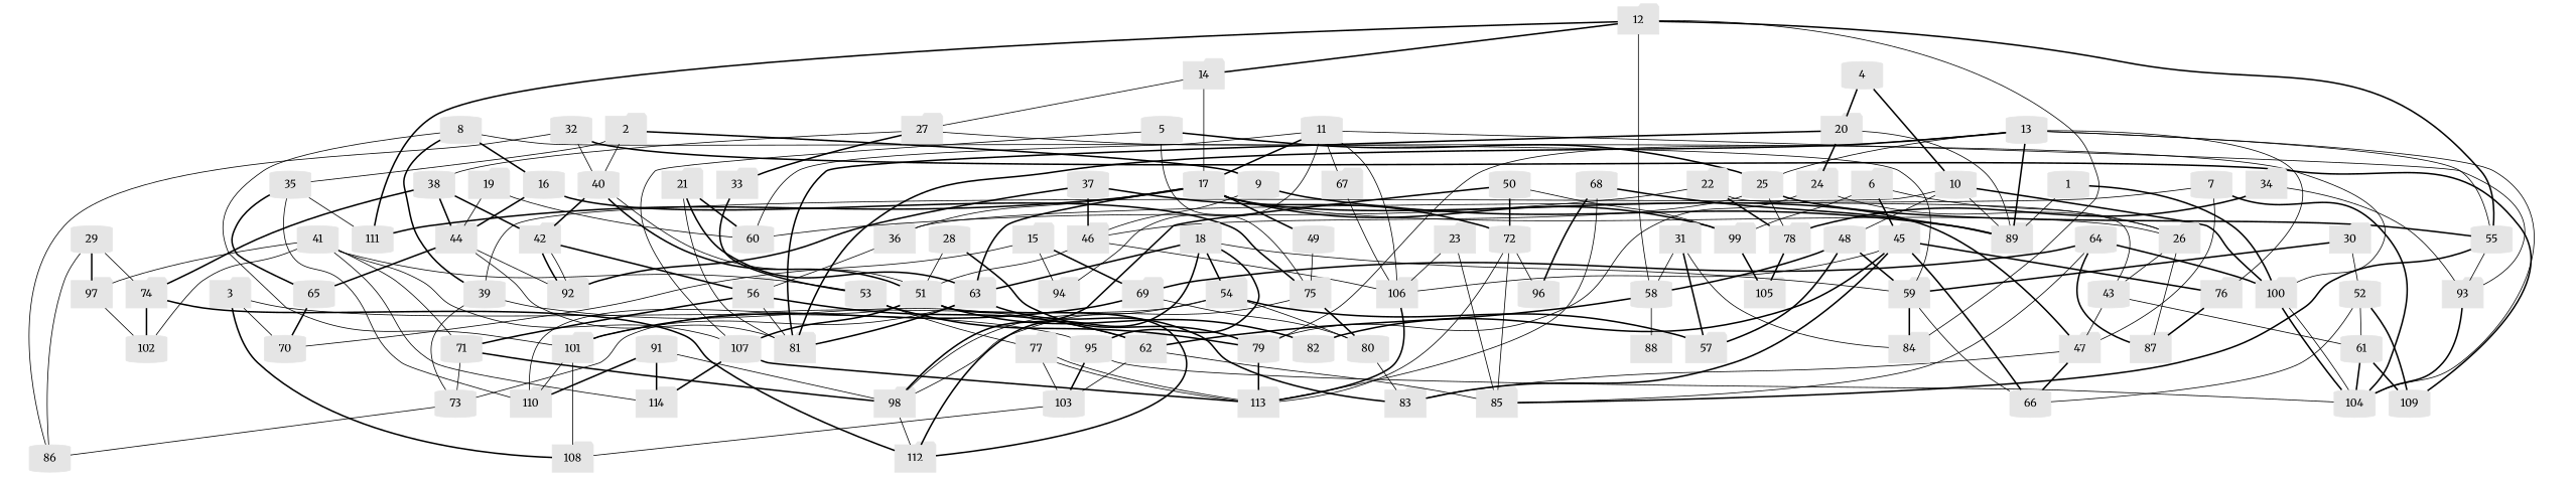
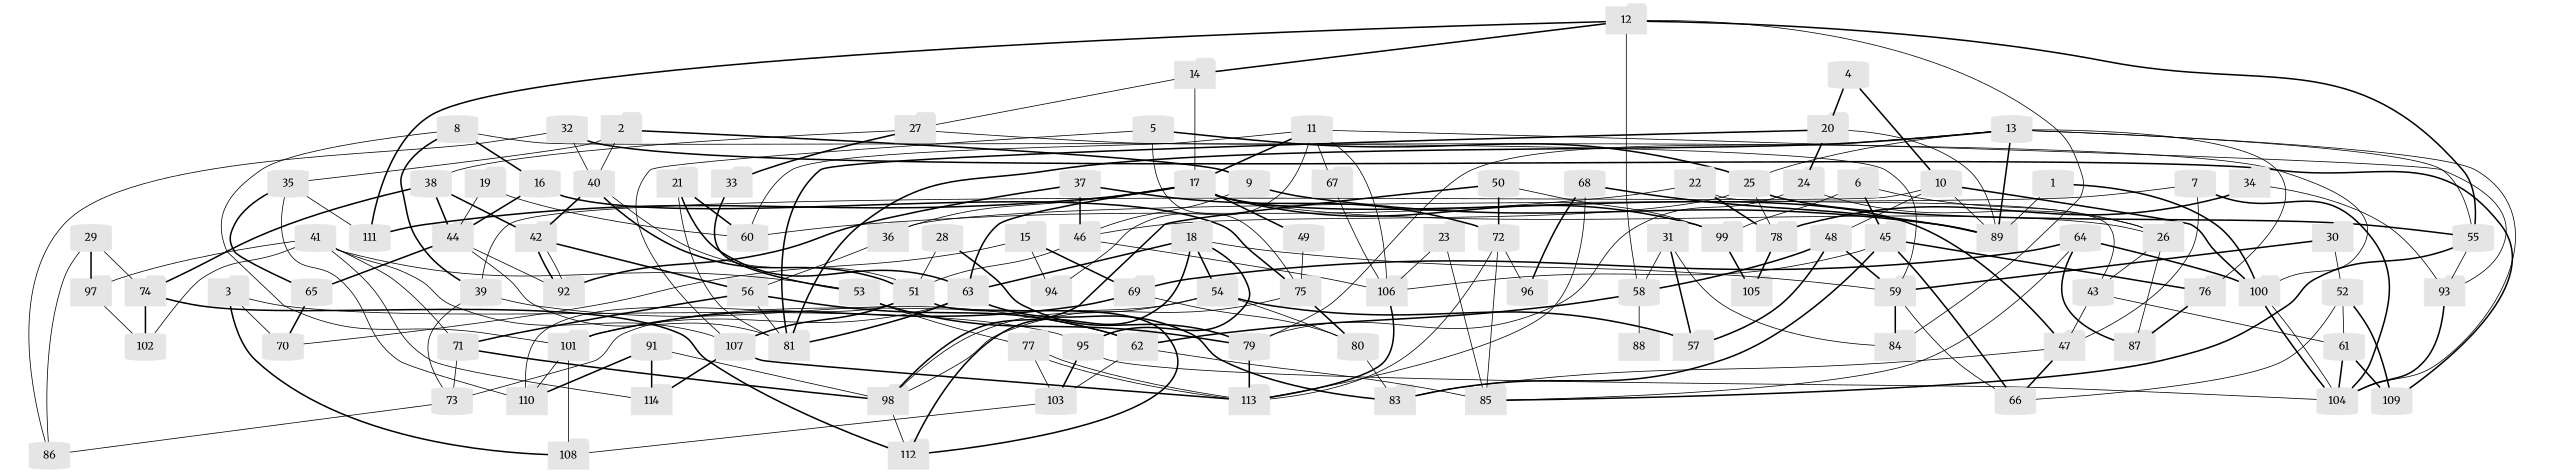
  graph {
    fontname=Merriweather
    node [color=gray90 fontname=Merriweather shape=folder style=filled]
    edge [fontname=Merriweather style=solid]
    1 [shape=cylinder]
    89
    100
    104 [shape=cylinder]
    9 [shape=cylinder]
    2
    35 [shape=cylinder]
    40 [shape=cylinder]
    46
    111 [shape=cylinder]
    65 [shape=cylinder]
    110
    51 [shape=cylinder]
    42
    70 [shape=cylinder]
    3
    95 [shape=cylinder]
    108
    103 [shape=cylinder]
    4 [shape=cylinder]
    10 [shape=cylinder]
    20
    39 [shape=cylinder]
    48 [shape=cylinder]
    81
    24
    5 [shape=cylinder]
    25 [shape=cylinder]
    75
    107 [shape=cylinder]
    55 [shape=cylinder]
    78
    98
    80 [shape=cylinder]
    114
    113
    6
    26
    45
    99
    43 [shape=cylinder]
    87
    106
    76
    66 [shape=cylinder]
-   82 [shape=cylinder]
    83
    105
    7 [shape=cylinder]
    36
    47
    56
    8 [shape=cylinder]
    16 [shape=cylinder]
    59
    101
    44
    62
    73 [shape=cylinder]
    84
    58 [shape=cylinder]
    57
    11 [shape=cylinder]
    17 [shape=cylinder]
    60 [shape=cylinder]
    67
    93
    94
    49 [shape=cylinder]
    63
    12
    14
    27
    85
    88
    13 [shape=cylinder]
    79 [shape=cylinder]
    33
    38 [shape=cylinder]
    15
    69
    92
    18
    54
    112
    19
    21
    22
    61 [shape=cylinder]
    23
    53 [shape=cylinder]
    74
    28 [shape=cylinder]
    29 [shape=cylinder]
    86 [shape=cylinder]
    97
    102 [shape=cylinder]
    30
    52 [shape=cylinder]
    109 [shape=cylinder]
    31
    32 [shape=cylinder]
    77
    34
    71 [shape=cylinder]
    37 [shape=cylinder]
    72 [shape=cylinder]
    96 [shape=cylinder]
    41 [shape=cylinder]
    50 [shape=cylinder]
    64 [shape=cylinder]
    68 [shape=cylinder]
    91 [shape=cylinder]
    1 -- 89
    1 -- 100 [style=bold]
    100 -- 104 [style=bold]
    100 -- 104
    9 -- 89 [style=bold]
    9 -- 46
    2 -- 9 [style=bold]
    2 -- 35
    2 -- 40
    35 -- 111
    35 -- 65 [style=bold]
    35 -- 110
    40 -- 51 [style=bold]
    40 -- 51
    40 -- 42 [style=bold]
    46 -- 51
    46 -- 106
    65 -- 70 [style=bold]
    51 -- 110
    51 -- 107 [style=bold]
-   51 -- 82 [style=bold]
    51 -- 112 [style=bold]
    42 -- 56 [style=bold]
    42 -- 92 [style=bold]
    42 -- 92
    3 -- 70
    3 -- 95
    3 -- 108 [style=bold]
    95 -- 104
    95 -- 103 [style=bold]
    103 -- 108
    4 -- 10 [style=bold]
    4 -- 20 [style=bold]
    10 -- 89
    10 -- 100 [style=bold]
    10 -- 39
    10 -- 48
    20 -- 89
    20 -- 81 [style=bold]
    20 -- 24 [style=bold]
    39 -- 62
    39 -- 73
    48 -- 59 [style=bold]
    48 -- 58 [style=bold]
    48 -- 57 [style=bold]
    24 -- 26
    24 -- 79
    5 -- 25 [style=bold]
    5 -- 75
    5 -- 107
    25 -- 46
    25 -- 55 [style=bold]
    25 -- 78
    75 -- 98
    75 -- 80 [style=bold]
    107 -- 114 [style=bold]
    107 -- 113 [style=bold]
    55 -- 93
    55 -- 85 [style=bold]
    78 -- 105 [style=bold]
    98 -- 112
    80 -- 83
    6 -- 26
    6 -- 45 [style=bold]
    6 -- 99
    26 -- 43
    26 -- 87
    45 -- 106
    45 -- 76 [style=bold]
    45 -- 66 [style=bold]
-   45 -- 82 [style=bold]
    45 -- 83 [style=bold]
    99 -- 105 [style=bold]
    43 -- 47
    43 -- 61
    106 -- 113 [style=bold]
    76 -- 87 [style=bold]
    7 -- 104 [style=bold]
    7 -- 36
    7 -- 47
    36 -- 56
    47 -- 66 [style=bold]
    47 -- 83
    56 -- 81
    56 -- 62 [style=bold]
    56 -- 71 [style=bold]
    8 -- 39 [style=bold]
    8 -- 16 [style=bold]
    8 -- 59
    8 -- 101
    16 -- 75 [style=bold]
    16 -- 44 [style=bold]
    59 -- 66
    59 -- 84 [style=bold]
    101 -- 110
    101 -- 108
    44 -- 65 [style=bold]
    44 -- 81
    44 -- 92
    62 -- 103
    62 -- 85
    73 -- 86
    58 -- 62 [style=bold]
    58 -- 88
    11 -- 106
    11 -- 17 [style=bold]
    11 -- 60
    11 -- 67
    11 -- 93
    11 -- 94
    17 -- 111 [style=bold]
    17 -- 26
    17 -- 99 [style=bold]
    17 -- 36
    17 -- 47 [style=bold]
    17 -- 49 [style=bold]
    17 -- 63 [style=bold]
    67 -- 106
    93 -- 104 [style=bold]
    49 -- 75
    63 -- 81 [style=bold]
    63 -- 83 [style=bold]
    63 -- 101
    12 -- 111 [style=bold]
    12 -- 55 [style=bold]
    12 -- 84
    12 -- 58
    12 -- 14 [style=bold]
    14 -- 17
    14 -- 27
    27 -- 100
    27 -- 33 [style=bold]
    27 -- 38
    13 -- 89 [style=bold]
    13 -- 104
    13 -- 81 [style=bold]
    13 -- 25
    13 -- 55
    13 -- 76
    13 -- 79
    79 -- 113 [style=bold]
    33 -- 53 [style=bold]
    38 -- 42 [style=bold]
    38 -- 44 [style=bold]
    38 -- 74 [style=bold]
    15 -- 70
    15 -- 94
    15 -- 69 [style=bold]
    69 -- 80
    69 -- 101 [style=bold]
    18 -- 95 [style=bold]
    18 -- 59
    18 -- 63 [style=bold]
    18 -- 54 [style=bold]
    18 -- 112 [style=bold]
    54 -- 98
    54 -- 80
    54 -- 73
    54 -- 57 [style=bold]
    19 -- 44
    19 -- 60
    21 -- 81
    21 -- 60 [style=bold]
    21 -- 63 [style=bold]
    22 -- 78 [style=bold]
    22 -- 43
    22 -- 60
    61 -- 104 [style=bold]
    61 -- 109 [style=bold]
    23 -- 106
    23 -- 85
    53 -- 79 [style=bold]
    53 -- 77
    74 -- 112 [style=bold]
    74 -- 102 [style=bold]
    28 -- 51
    28 -- 79 [style=bold]
    29 -- 74
    29 -- 86
    29 -- 97 [style=bold]
    97 -- 102
    30 -- 59 [style=bold]
    30 -- 52
    52 -- 66
    52 -- 61
    52 -- 109 [style=bold]
    31 -- 84
    31 -- 58
    31 -- 57 [style=bold]
    32 -- 40
    32 -- 86
    32 -- 109 [style=bold]
    77 -- 103
    77 -- 113
    77 -- 113
    34 -- 78 [style=bold]
    34 -- 93
    71 -- 98 [style=bold]
    71 -- 73
    37 -- 46 [style=bold]
    37 -- 92 [style=bold]
    37 -- 72 [style=bold]
    72 -- 113
    72 -- 85
    72 -- 96
    41 -- 107
    41 -- 114
    41 -- 53
    41 -- 97
    41 -- 102
    41 -- 71
    50 -- 98 [style=bold]
    50 -- 99
    50 -- 72 [style=bold]
    64 -- 100 [style=bold]
    64 -- 87 [style=bold]
    64 -- 85
    64 -- 69 [style=bold]
    68 -- 89 [style=bold]
    68 -- 113
    68 -- 96 [style=bold]
    91 -- 110 [style=bold]
    91 -- 98
    91 -- 114 [style=bold]
  }
